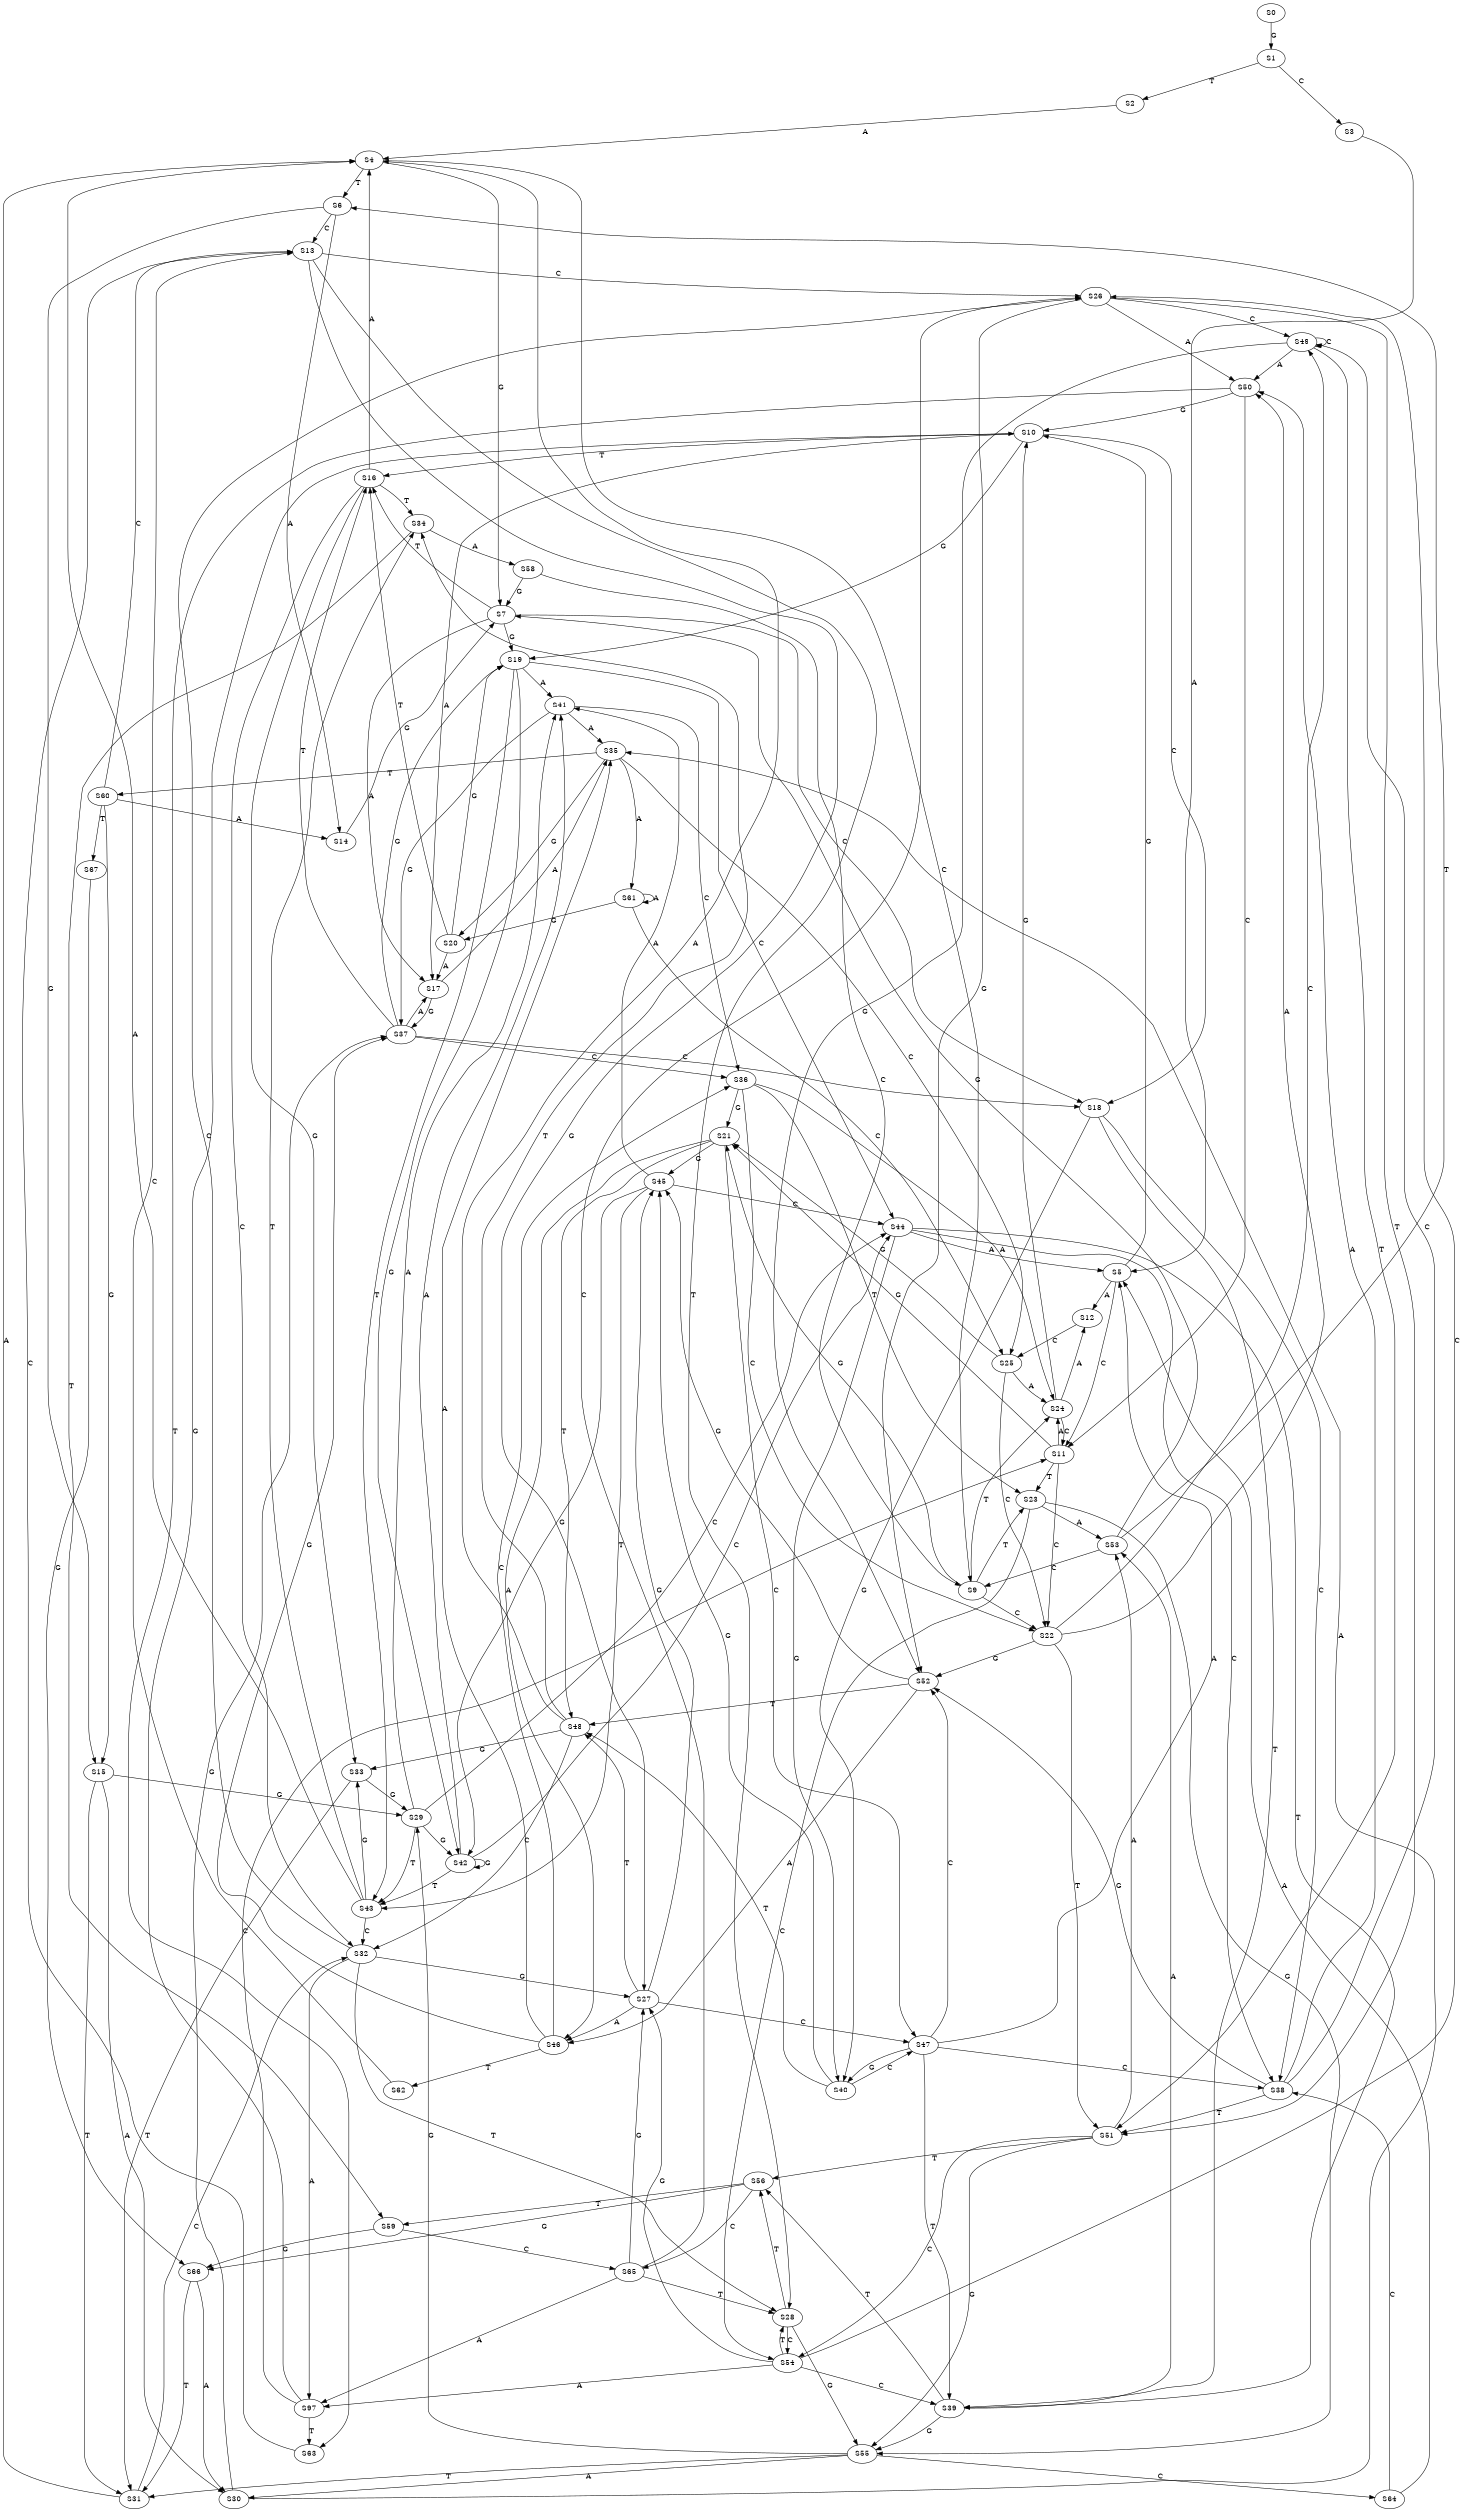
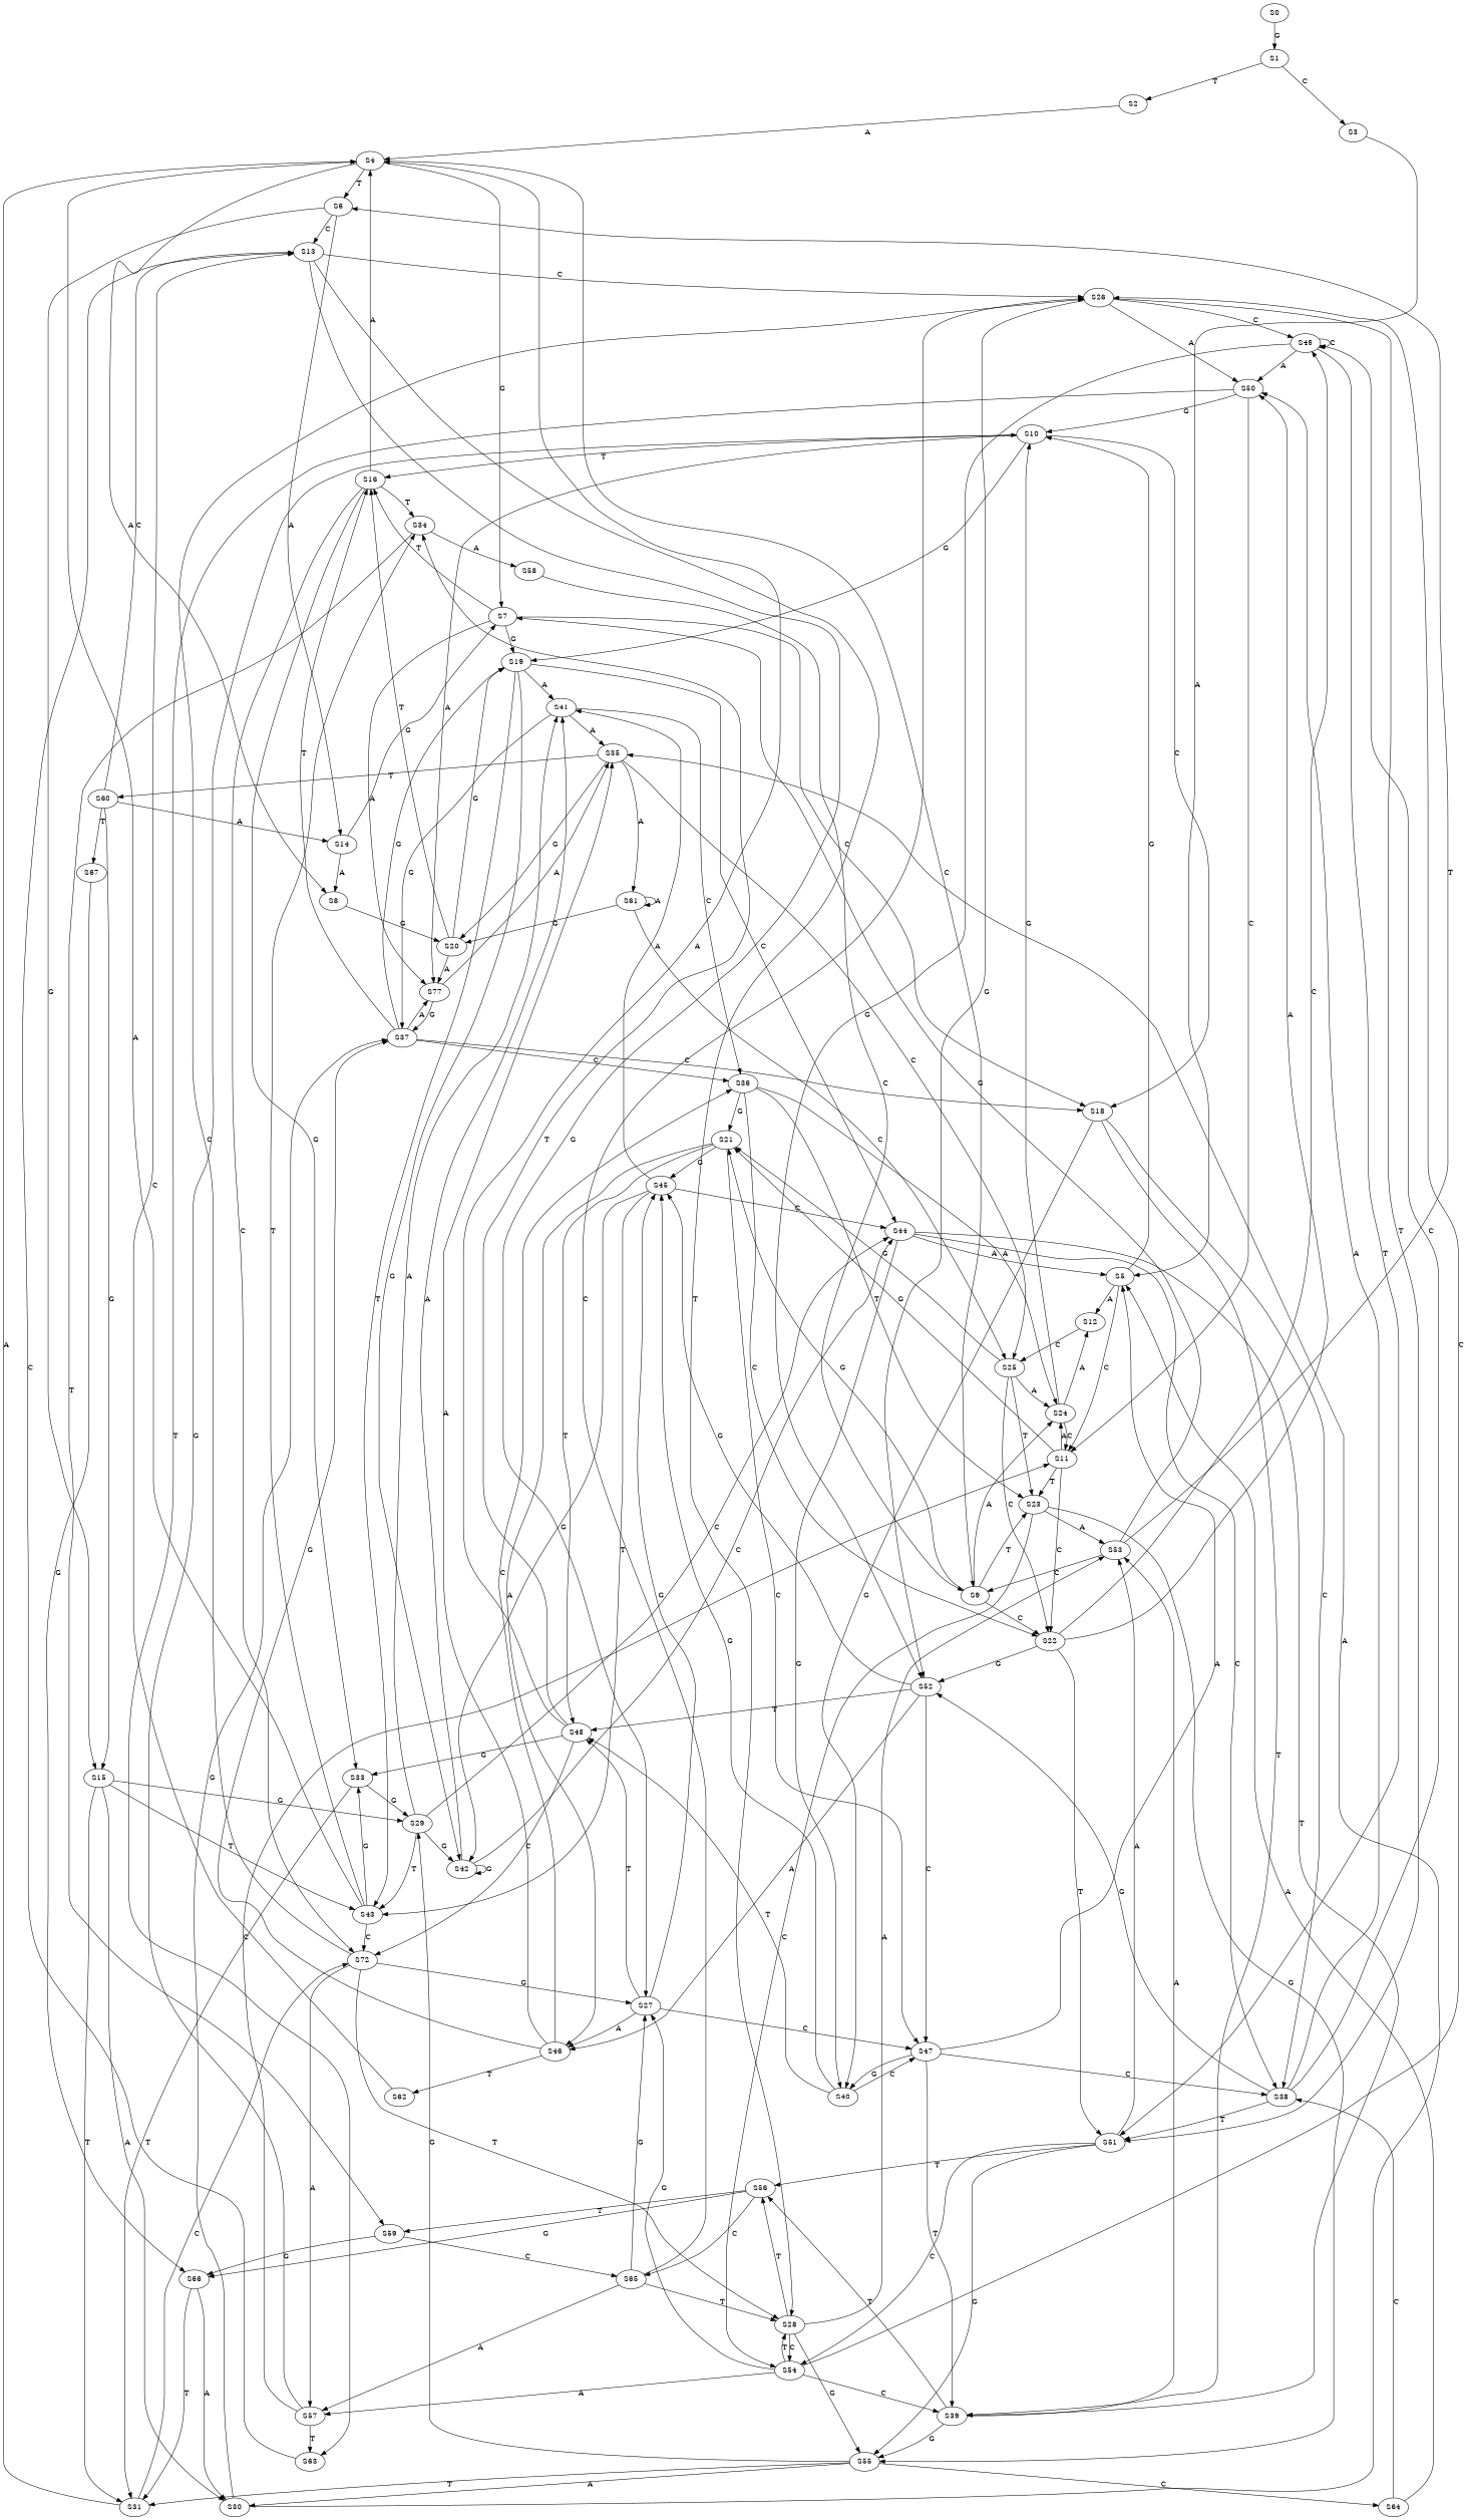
  strict digraph {
    S0
    S1
    S2
    S3
    S4
    S5
    S6
    S7
+   S8
    S9
    S10
    S11
    S12
    S13
    S14
    S15
    S16
-   S17
+   S17 [label=S77]
    S18
    S19
    S20
    S21
    S22
    S23
    S24
    S25
    S26
    S27
    S28
    S29
    S30
    S31
-   S32
+   S32 [label=S72]
    S33
    S34
    S35
    S37
    S38
    S39
    S40
    S41
    S42
    S43
    S44
    S45
    S46
    S47
    S48
    S49
    S50
    S51
    S52
    S53
    S54
    S55
    S56
-   S57 [label=S97]
+   S57
    S58
    S59
    S60
    S61
    S36
    S62
    S63
    S64
    S65
    S66
    S67
    S0 -> S1 [label=G]
    S1 -> S2 [label=T]
    S1 -> S3 [label=C]
    S2 -> S4 [label=A]
    S3 -> S5 [label=A]
    S4 -> S6 [label=T]
    S4 -> S7 [label=G]
+   S4 -> S8 [label=A]
    S4 -> S9 [label=C]
    S5 -> S10 [label=G]
    S5 -> S11 [label=C]
    S5 -> S12 [label=A]
    S6 -> S13 [label=C]
    S6 -> S14 [label=A]
    S6 -> S15 [label=G]
    S7 -> S16 [label=T]
    S7 -> S17 [label=A]
    S7 -> S18 [label=C]
    S7 -> S19 [label=G]
+   S8 -> S20 [label=G]
    S9 -> S21 [label=G]
    S9 -> S22 [label=C]
    S9 -> S23 [label=T]
-   S9 -> S24 [label=T]
+   S9 -> S24 [label=A]
    S10 -> S16 [label=T]
    S10 -> S17 [label=A]
    S10 -> S18 [label=C]
    S10 -> S19 [label=G]
    S11 -> S21 [label=G]
    S11 -> S22 [label=C]
    S11 -> S23 [label=T]
    S11 -> S24 [label=A]
    S12 -> S25 [label=C]
    S13 -> S26 [label=C]
    S13 -> S27 [label=G]
    S13 -> S28 [label=T]
    S14 -> S7 [label=G]
+   S14 -> S8 [label=A]
    S15 -> S29 [label=G]
    S15 -> S30 [label=A]
    S15 -> S31 [label=T]
    S16 -> S4 [label=A]
    S16 -> S32 [label=C]
    S16 -> S33 [label=G]
    S16 -> S34 [label=T]
    S17 -> S35 [label=A]
    S17 -> S37 [label=G]
    S18 -> S38 [label=C]
    S18 -> S39 [label=T]
    S18 -> S40 [label=G]
    S19 -> S41 [label=A]
    S19 -> S42 [label=G]
    S19 -> S43 [label=T]
    S19 -> S44 [label=C]
    S20 -> S16 [label=T]
    S20 -> S17 [label=A]
    S20 -> S19 [label=G]
    S21 -> S45 [label=G]
    S21 -> S46 [label=A]
    S21 -> S47 [label=C]
    S21 -> S48 [label=T]
    S22 -> S49 [label=C]
    S22 -> S50 [label=A]
    S22 -> S51 [label=T]
    S22 -> S52 [label=G]
    S23 -> S53 [label=A]
    S23 -> S54 [label=C]
    S23 -> S55 [label=G]
    S24 -> S10 [label=G]
    S24 -> S11 [label=C]
    S24 -> S12 [label=A]
    S25 -> S21 [label=G]
    S25 -> S22 [label=C]
+   S25 -> S23 [label=T]
    S25 -> S24 [label=A]
    S26 -> S49 [label=C]
    S26 -> S50 [label=A]
    S26 -> S51 [label=T]
    S26 -> S52 [label=G]
    S27 -> S45 [label=G]
    S27 -> S46 [label=A]
    S27 -> S47 [label=C]
    S27 -> S48 [label=T]
+   S28 -> S53 [label=A]
    S28 -> S54 [label=C]
    S28 -> S55 [label=G]
    S28 -> S56 [label=T]
    S29 -> S41 [label=A]
    S29 -> S42 [label=G]
    S29 -> S43 [label=T]
    S29 -> S44 [label=C]
    S30 -> S35 [label=A]
    S30 -> S37 [label=G]
    S31 -> S4 [label=A]
    S31 -> S32 [label=C]
    S32 -> S26 [label=C]
    S32 -> S27 [label=G]
    S32 -> S28 [label=T]
    S32 -> S57 [label=A]
    S33 -> S29 [label=G]
    S33 -> S31 [label=T]
    S34 -> S58 [label=A]
    S34 -> S59 [label=T]
    S35 -> S20 [label=G]
    S35 -> S25 [label=C]
    S35 -> S60 [label=T]
    S35 -> S61 [label=A]
    S37 -> S16 [label=T]
    S37 -> S17 [label=A]
    S37 -> S18 [label=C]
    S37 -> S19 [label=G]
    S37 -> S36 [label=C]
    S38 -> S49 [label=C]
    S38 -> S50 [label=A]
    S38 -> S51 [label=T]
    S38 -> S52 [label=G]
    S39 -> S53 [label=A]
    S39 -> S55 [label=G]
    S39 -> S56 [label=T]
    S40 -> S45 [label=G]
    S40 -> S47 [label=C]
    S40 -> S48 [label=T]
    S41 -> S35 [label=A]
    S41 -> S37 [label=G]
    S41 -> S36 [label=C]
    S42 -> S41 [label=A]
    S42 -> S42 [label=G]
-   S42 -> S43 [label=T]
+   S15 -> S43 [label=T]
    S42 -> S44 [label=C]
    S43 -> S4 [label=A]
    S43 -> S32 [label=C]
    S43 -> S33 [label=G]
    S43 -> S34 [label=T]
    S44 -> S5 [label=A]
    S44 -> S38 [label=C]
    S44 -> S39 [label=T]
    S44 -> S40 [label=G]
    S45 -> S41 [label=A]
    S45 -> S42 [label=G]
    S45 -> S43 [label=T]
    S45 -> S44 [label=C]
    S46 -> S35 [label=A]
    S46 -> S37 [label=G]
    S46 -> S36 [label=C]
    S46 -> S62 [label=T]
    S47 -> S5 [label=A]
    S47 -> S38 [label=C]
    S47 -> S39 [label=T]
    S47 -> S40 [label=G]
    S48 -> S4 [label=A]
    S48 -> S32 [label=C]
    S48 -> S33 [label=G]
    S48 -> S34 [label=T]
    S49 -> S49 [label=C]
    S49 -> S50 [label=A]
    S49 -> S51 [label=T]
    S49 -> S52 [label=G]
    S50 -> S10 [label=G]
    S50 -> S11 [label=C]
    S50 -> S63 [label=T]
    S51 -> S53 [label=A]
    S51 -> S54 [label=C]
    S51 -> S55 [label=G]
    S51 -> S56 [label=T]
    S52 -> S45 [label=G]
    S52 -> S46 [label=A]
-   S47 -> S52 [label=C]
+   S52 -> S47 [label=C]
    S52 -> S48 [label=T]
    S53 -> S6 [label=T]
    S53 -> S7 [label=G]
    S53 -> S9 [label=C]
    S54 -> S26 [label=C]
    S54 -> S27 [label=G]
    S54 -> S28 [label=T]
    S54 -> S39 [label=C]
    S54 -> S57 [label=A]
    S55 -> S29 [label=G]
    S55 -> S30 [label=A]
    S55 -> S31 [label=T]
    S55 -> S64 [label=C]
    S56 -> S59 [label=T]
    S56 -> S65 [label=C]
    S56 -> S66 [label=G]
    S57 -> S10 [label=G]
    S57 -> S11 [label=C]
    S57 -> S63 [label=T]
-   S58 -> S7 [label=G]
    S58 -> S9 [label=C]
    S59 -> S65 [label=C]
    S59 -> S66 [label=G]
    S60 -> S13 [label=C]
    S60 -> S14 [label=A]
    S60 -> S15 [label=G]
    S60 -> S67 [label=T]
    S61 -> S20 [label=G]
    S61 -> S25 [label=C]
    S61 -> S61 [label=A]
    S36 -> S21 [label=G]
    S36 -> S22 [label=C]
    S36 -> S23 [label=T]
    S36 -> S24 [label=A]
    S62 -> S13 [label=C]
    S63 -> S13 [label=C]
    S64 -> S5 [label=A]
    S64 -> S38 [label=C]
    S65 -> S26 [label=C]
    S65 -> S27 [label=G]
    S65 -> S28 [label=T]
    S65 -> S57 [label=A]
    S66 -> S30 [label=A]
    S66 -> S31 [label=T]
    S67 -> S66 [label=G]
  }
